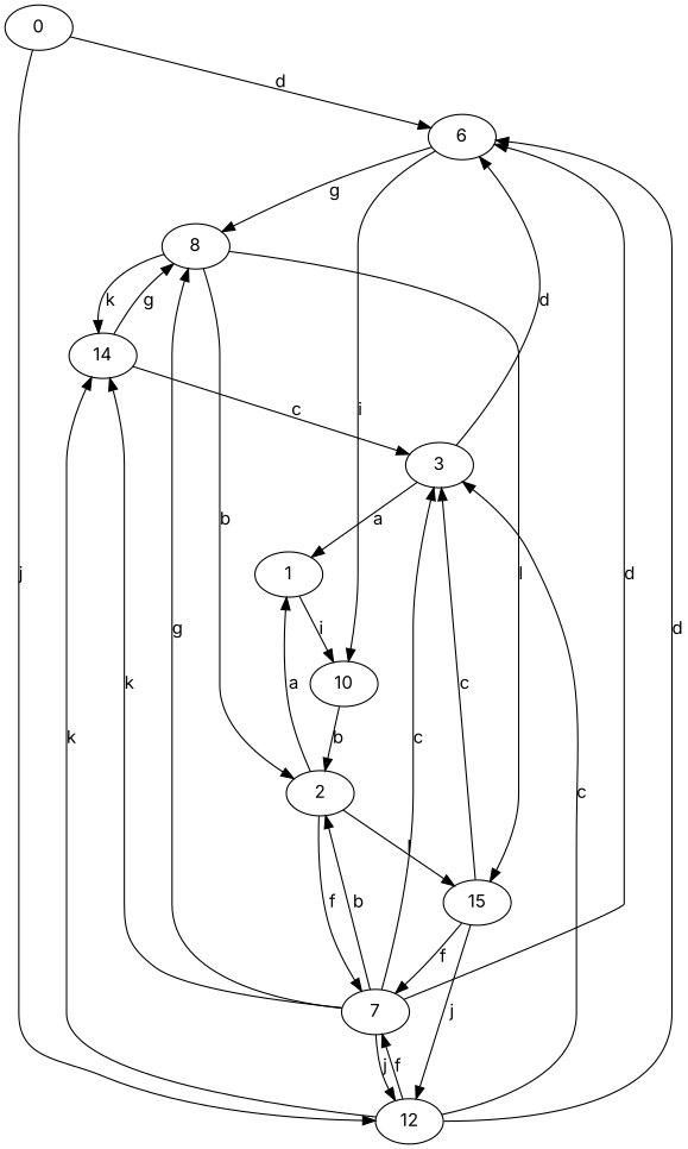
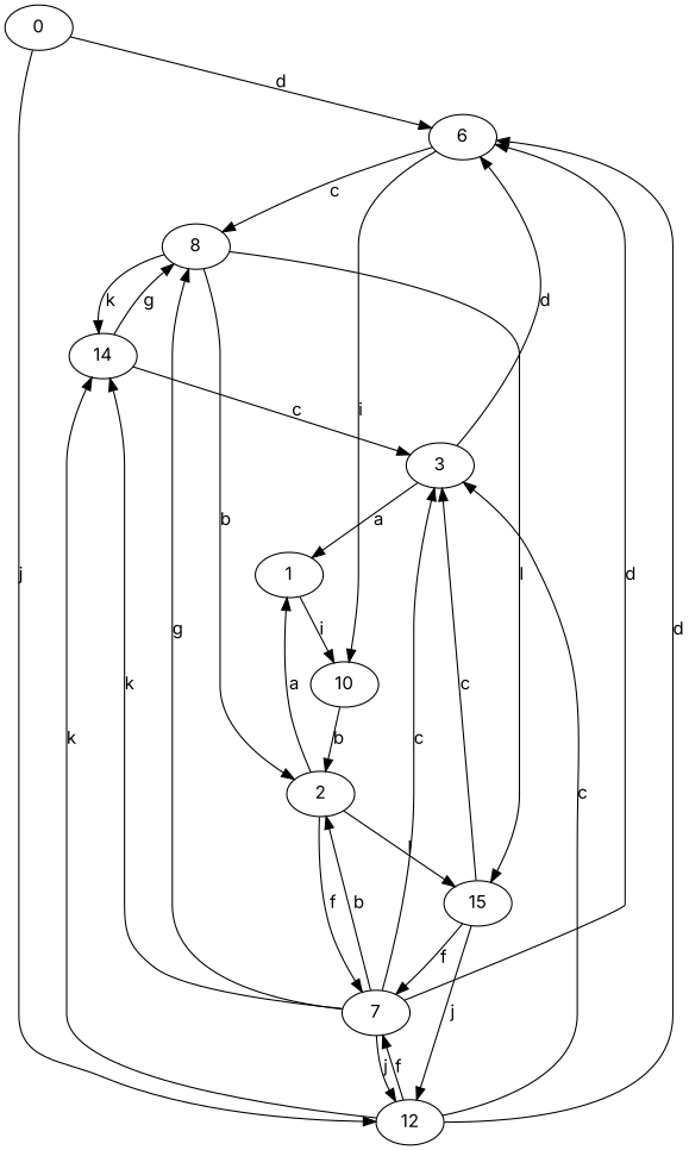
  strict digraph {
    fontname=Inter
    node [fontname=Inter]
    edge [fontname=Inter]
    0
    6
    12
    8
    10
    14
    7
    3
    1
    2
    15
    0 -> 6 [label=d]
    0 -> 12 [label=j]
-   6 -> 8 [label=g]
+   6 -> 8 [label=c]
    6 -> 10 [label=i]
    12 -> 6 [label=d]
    12 -> 14 [label=k]
    12 -> 7 [label=f]
    12 -> 3 [label=c]
    8 -> 14 [label=k]
    8 -> 2 [label=b]
    8 -> 15 [label=l]
    10 -> 2 [label=b]
    14 -> 8 [label=g]
    14 -> 3 [label=c]
    7 -> 6 [label=d]
    7 -> 12 [label=j]
    7 -> 8 [label=g]
    7 -> 14 [label=k]
    7 -> 3 [label=c]
    7 -> 2 [label=b]
    3 -> 6 [label=d]
    3 -> 1 [label=a]
    1 -> 10 [label=i]
    2 -> 7 [label=f]
    2 -> 1 [label=a]
    2 -> 15 [label=l]
    15 -> 12 [label=j]
    15 -> 7 [label=f]
    15 -> 3 [label=c]
  }
